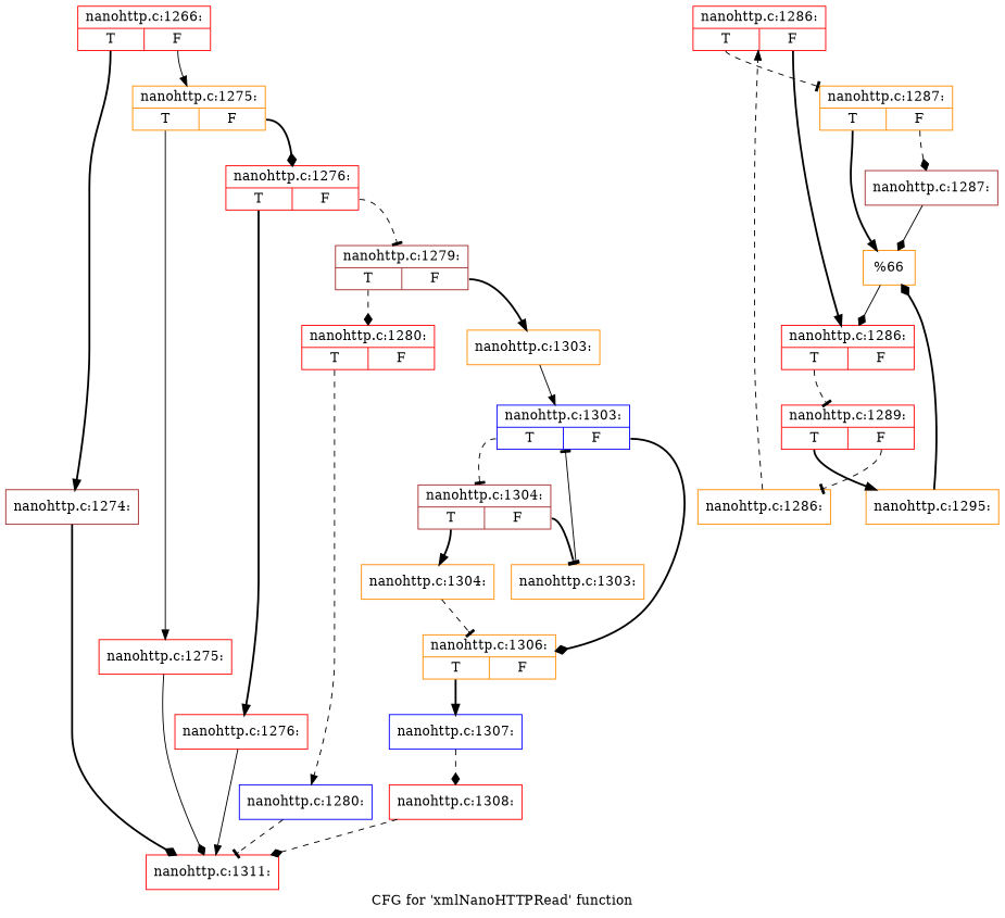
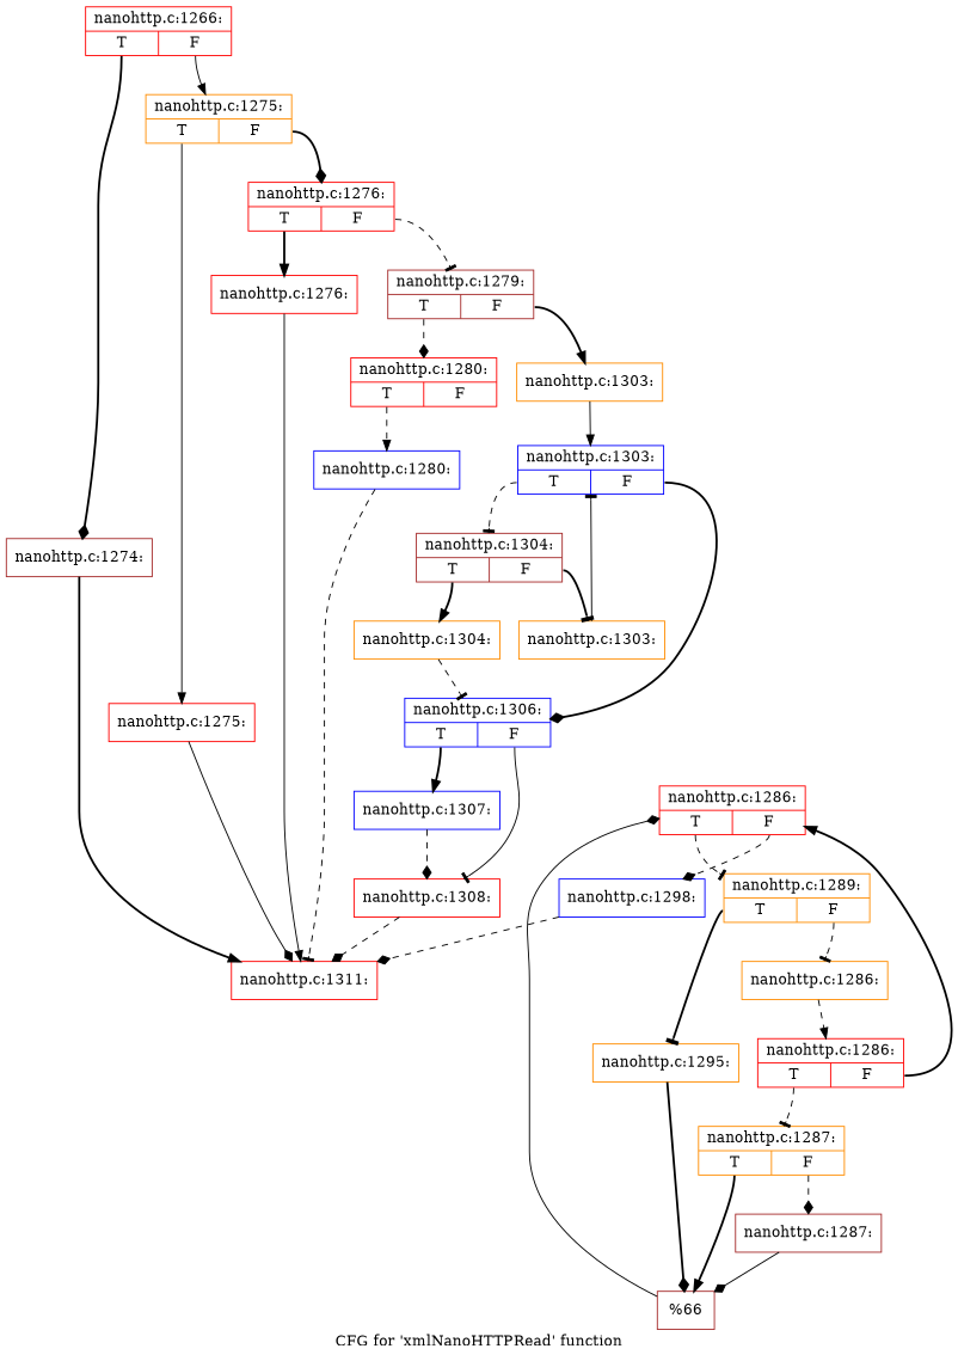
  digraph {
    label="CFG for 'xmlNanoHTTPRead' function"
    node [color=red shape=record]
    edge [arrowhead=normal style=dashed]
    n1 [label="{nanohttp.c:1266:|{<s0>T|<s1>F}}"]
    n2 [color=brown label="{nanohttp.c:1274:}"]
    n3 [color=darkorange label="{nanohttp.c:1275:|{<s0>T|<s1>F}}"]
    n4 [label="{nanohttp.c:1311:}"]
    n5 [label="{nanohttp.c:1275:}"]
    n6 [label="{nanohttp.c:1276:|{<s0>T|<s1>F}}"]
    n7 [label="{nanohttp.c:1276:}"]
    n8 [color=brown label="{nanohttp.c:1279:|{<s0>T|<s1>F}}"]
    n9 [label="{nanohttp.c:1280:|{<s0>T|<s1>F}}"]
    n10 [color=darkorange label="{nanohttp.c:1303:}"]
    n11 [color=blue label="{nanohttp.c:1280:}"]
    n12 [color=blue label="{nanohttp.c:1303:|{<s0>T|<s1>F}}"]
    n13 [color=brown label="{nanohttp.c:1304:|{<s0>T|<s1>F}}"]
-   n14 [color=darkorange label="{nanohttp.c:1306:|{<s0>T|<s1>F}}"]
+   n14 [color=blue label="{nanohttp.c:1306:|{<s0>T|<s1>F}}"]
    n15 [label="{nanohttp.c:1286:|{<s0>T|<s1>F}}"]
    n16 [color=darkorange label="{nanohttp.c:1287:|{<s0>T|<s1>F}}"]
    n17 [label="{nanohttp.c:1286:|{<s0>T|<s1>F}}"]
-   n18 [color=darkorange label="{%66}"]
+   n18 [color=brown label="{%66}"]
    n19 [color=brown label="{nanohttp.c:1287:}"]
-   n20 [label="{nanohttp.c:1289:|{<s0>T|<s1>F}}"]
+   n20 [color=darkorange label="{nanohttp.c:1289:|{<s0>T|<s1>F}}"]
+   n21 [color=blue label="{nanohttp.c:1298:}"]
    n22 [color=darkorange label="{nanohttp.c:1295:}"]
    n23 [color=darkorange label="{nanohttp.c:1286:}"]
    n24 [color=darkorange label="{nanohttp.c:1304:}"]
    n25 [color=darkorange label="{nanohttp.c:1303:}"]
    n26 [color=blue label="{nanohttp.c:1307:}"]
    n27 [label="{nanohttp.c:1308:}"]
-   n1 -> n2 [style=bold tailport=s0]
+   n1 -> n2 [arrowhead=diamond style=bold tailport=s0]
    n1 -> n3 [style=solid tailport=s1]
-   n2 -> n4 [arrowhead=diamond style=bold]
+   n2 -> n4 [style=bold]
    n3 -> n5 [style=solid tailport=s0]
    n3 -> n6 [arrowhead=diamond style=bold tailport=s1]
    n5 -> n4 [arrowhead=diamond style=solid]
    n6 -> n7 [style=bold tailport=s0]
    n6 -> n8 [arrowhead=tee tailport=s1]
    n7 -> n4 [style=solid]
    n8 -> n9 [arrowhead=diamond tailport=s0]
    n8 -> n10 [style=bold tailport=s1]
    n9 -> n11 [tailport=s0]
    n10 -> n12 [style=solid]
    n11 -> n4 [arrowhead=tee]
    n12 -> n13 [arrowhead=tee tailport=s0]
    n12 -> n14 [arrowhead=diamond style=bold tailport=s1]
    n13 -> n24 [style=bold tailport=s0]
    n13 -> n25 [arrowhead=tee style=bold tailport=s1]
    n14 -> n26 [style=bold tailport=s0]
+   n14 -> n27 [arrowhead=tee style=solid tailport=s1]
    n15 -> n16 [arrowhead=tee tailport=s0]
    n15 -> n17 [style=bold tailport=s1]
    n16 -> n18 [style=bold tailport=s0]
    n16 -> n19 [arrowhead=diamond tailport=s1]
    n17 -> n20 [arrowhead=tee tailport=s0]
+   n17 -> n21 [arrowhead=diamond tailport=s1]
    n18 -> n17 [arrowhead=diamond style=solid]
    n19 -> n18 [arrowhead=diamond style=solid]
-   n20 -> n22 [style=bold tailport=s0]
+   n20 -> n22 [arrowhead=tee style=bold tailport=s0]
    n20 -> n23 [arrowhead=tee tailport=s1]
+   n21 -> n4 [arrowhead=diamond]
    n22 -> n18 [arrowhead=diamond style=bold]
    n23 -> n15
    n24 -> n14 [arrowhead=tee]
    n25 -> n12 [arrowhead=tee style=solid]
    n26 -> n27 [arrowhead=diamond]
    n27 -> n4 [arrowhead=diamond]
  }
